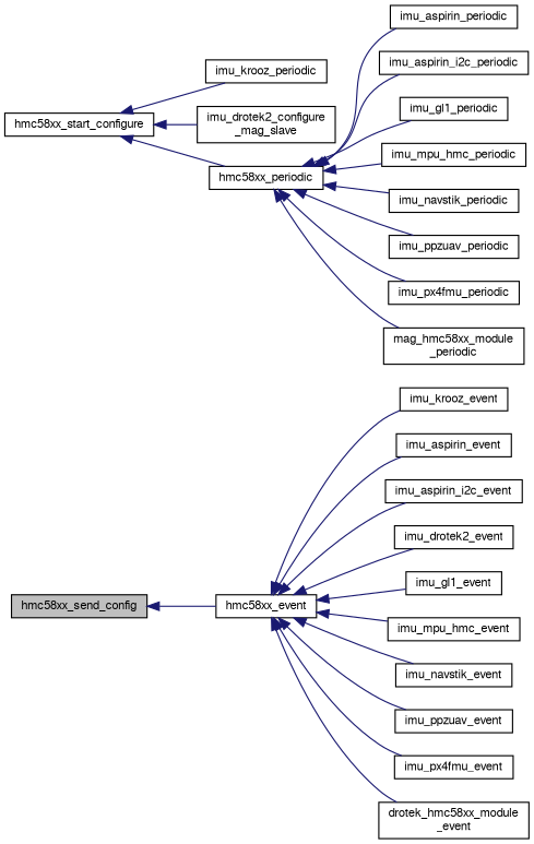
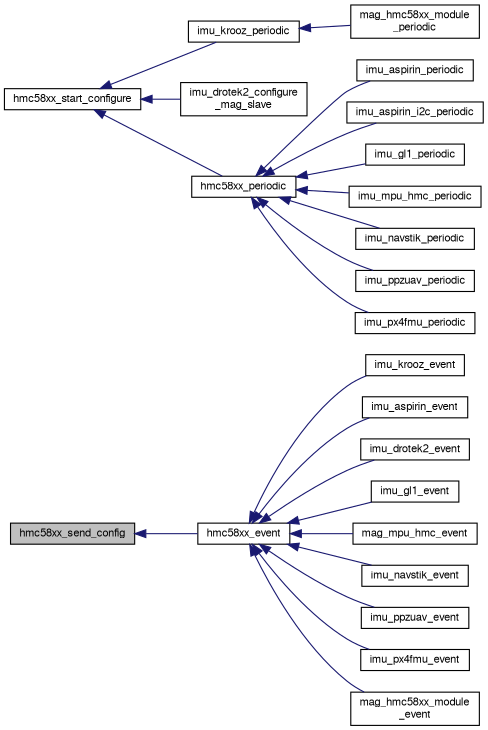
  digraph {
    rankdir=LR
    node [color=black fillcolor=white fontname=FreeSans fontsize=10 shape=record style=filled]
    edge [color=midnightblue dir=back fontname=FreeSans fontsize=10 labelfontname=FreeSans labelfontsize=10 style=solid]
    n1 [fillcolor=grey75 fontcolor=black height=0.2 label=hmc58xx_send_config width=0.4]
    n2 [height=0.2 label=hmc58xx_event width=0.4]
    n3 [height=0.2 label=imu_krooz_event width=0.4]
    n4 [height=0.2 label=imu_aspirin_event width=0.4]
-   n5 [height=0.2 label=imu_aspirin_i2c_event width=0.4]
    n6 [height=0.2 label=imu_drotek2_event width=0.4]
    n7 [height=0.2 label=imu_gl1_event width=0.4]
-   n8 [height=0.2 label=imu_mpu_hmc_event width=0.4]
+   n8 [height=0.2 label=mag_mpu_hmc_event width=0.4]
    n9 [height=0.2 label=imu_navstik_event width=0.4]
    n10 [height=0.2 label=imu_ppzuav_event width=0.4]
    n11 [height=0.2 label=imu_px4fmu_event width=0.4]
-   n12 [height=0.2 label="drotek_hmc58xx_module\l_event" width=0.4]
+   n12 [height=0.2 label="mag_hmc58xx_module\l_event" width=0.4]
    n13 [height=0.2 label=hmc58xx_start_configure width=0.4]
    n14 [height=0.2 label=imu_krooz_periodic width=0.4]
    n15 [height=0.2 label="imu_drotek2_configure\l_mag_slave" width=0.4]
    n16 [height=0.2 label=hmc58xx_periodic width=0.4]
    n17 [height=0.2 label=imu_aspirin_periodic width=0.4]
    n18 [height=0.2 label=imu_aspirin_i2c_periodic width=0.4]
    n19 [height=0.2 label=imu_gl1_periodic width=0.4]
    n20 [height=0.2 label=imu_mpu_hmc_periodic width=0.4]
    n21 [height=0.2 label=imu_navstik_periodic width=0.4]
    n22 [height=0.2 label=imu_ppzuav_periodic width=0.4]
    n23 [height=0.2 label=imu_px4fmu_periodic width=0.4]
    n24 [height=0.2 label="mag_hmc58xx_module\l_periodic" width=0.4]
    n1 -> n2
    n2 -> n3
    n2 -> n4
-   n2 -> n5
    n2 -> n6
    n2 -> n7
    n2 -> n8
    n2 -> n9
    n2 -> n10
    n2 -> n11
    n2 -> n12
    n13 -> n14
    n13 -> n15
    n13 -> n16
    n16 -> n17
    n16 -> n18
    n16 -> n19
    n16 -> n20
    n16 -> n21
    n16 -> n22
    n16 -> n23
-   n16 -> n24
+   n14 -> n24
  }
